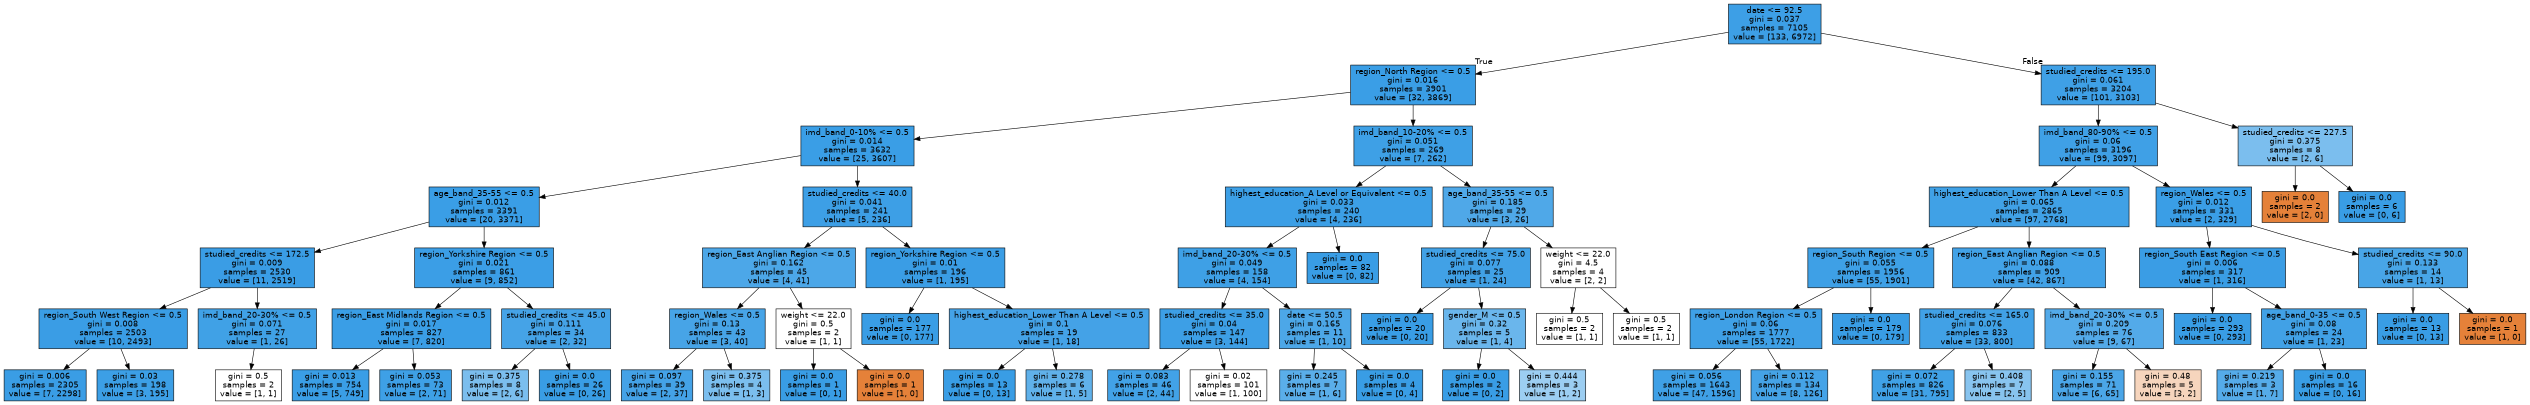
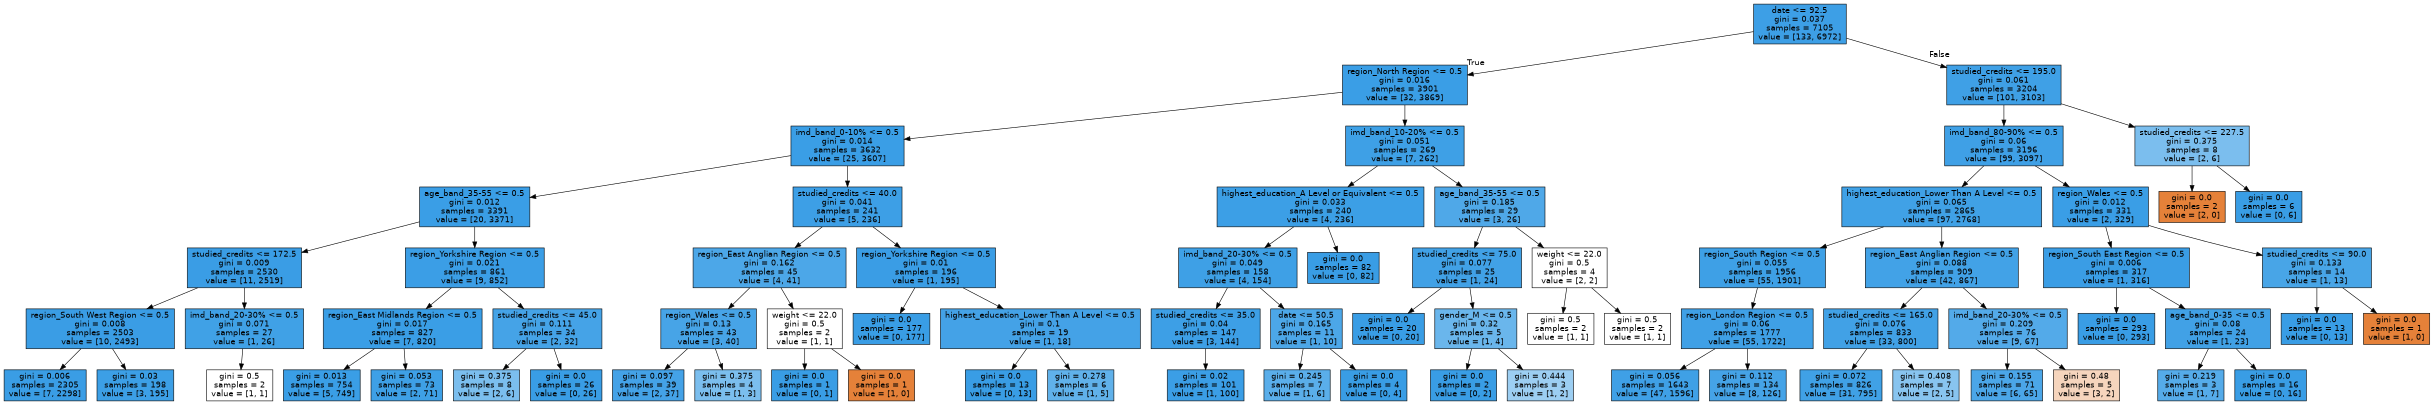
  digraph {
    fontname="DejaVu Sans"
    node [color=black fillcolor="#399de5ff" fontname="DejaVu Sans" shape=box style=filled]
    edge [fontname="DejaVu Sans"]
    n1 [fillcolor="#399de5fa" label="date <= 92.5\ngini = 0.037\nsamples = 7105\nvalue = [133, 6972]"]
    n2 [fillcolor="#399de5fd" label="region_North Region <= 0.5\ngini = 0.016\nsamples = 3901\nvalue = [32, 3869]"]
    n3 [fillcolor="#399de5f7" label="studied_credits <= 195.0\ngini = 0.061\nsamples = 3204\nvalue = [101, 3103]"]
    n4 [fillcolor="#399de5fd" label="imd_band_0-10% <= 0.5\ngini = 0.014\nsamples = 3632\nvalue = [25, 3607]"]
    n5 [fillcolor="#399de5f8" label="imd_band_10-20% <= 0.5\ngini = 0.051\nsamples = 269\nvalue = [7, 262]"]
    n6 [fillcolor="#399de5f7" label="imd_band_80-90% <= 0.5\ngini = 0.06\nsamples = 3196\nvalue = [99, 3097]"]
    n7 [fillcolor="#399de5aa" label="studied_credits <= 227.5\ngini = 0.375\nsamples = 8\nvalue = [2, 6]"]
    n8 [fillcolor="#399de5fd" label="age_band_35-55 <= 0.5\ngini = 0.012\nsamples = 3391\nvalue = [20, 3371]"]
    n9 [fillcolor="#399de5fa" label="studied_credits <= 40.0\ngini = 0.041\nsamples = 241\nvalue = [5, 236]"]
    n10 [fillcolor="#399de5fb" label="highest_education_A Level or Equivalent <= 0.5\ngini = 0.033\nsamples = 240\nvalue = [4, 236]"]
    n11 [fillcolor="#399de5e2" label="age_band_35-55 <= 0.5\ngini = 0.185\nsamples = 29\nvalue = [3, 26]"]
    n12 [fillcolor="#399de5fe" label="studied_credits <= 172.5\ngini = 0.009\nsamples = 2530\nvalue = [11, 2519]"]
    n13 [fillcolor="#399de5fc" label="region_Yorkshire Region <= 0.5\ngini = 0.021\nsamples = 861\nvalue = [9, 852]"]
    n14 [fillcolor="#399de5e6" label="region_East Anglian Region <= 0.5\ngini = 0.162\nsamples = 45\nvalue = [4, 41]"]
    n15 [fillcolor="#399de5fe" label="region_Yorkshire Region <= 0.5\ngini = 0.01\nsamples = 196\nvalue = [1, 195]"]
    n16 [fillcolor="#399de5fe" label="region_South West Region <= 0.5\ngini = 0.008\nsamples = 2503\nvalue = [10, 2493]"]
    n17 [fillcolor="#399de5f5" label="imd_band_20-30% <= 0.5\ngini = 0.071\nsamples = 27\nvalue = [1, 26]"]
    n18 [fillcolor="#399de5fd" label="region_East Midlands Region <= 0.5\ngini = 0.017\nsamples = 827\nvalue = [7, 820]"]
    n19 [fillcolor="#399de5ef" label="studied_credits <= 45.0\ngini = 0.111\nsamples = 34\nvalue = [2, 32]"]
    n20 [fillcolor="#399de5fe" label="gini = 0.006\nsamples = 2305\nvalue = [7, 2298]"]
    n21 [fillcolor="#399de5fb" label="gini = 0.03\nsamples = 198\nvalue = [3, 195]"]
    n22 [fillcolor="#e5813900" label="gini = 0.5\nsamples = 2\nvalue = [1, 1]"]
    n23 [fillcolor="#399de5fd" label="gini = 0.013\nsamples = 754\nvalue = [5, 749]"]
    n24 [fillcolor="#399de5f8" label="gini = 0.053\nsamples = 73\nvalue = [2, 71]"]
    n25 [fillcolor="#399de5aa" label="gini = 0.375\nsamples = 8\nvalue = [2, 6]"]
    n26 [label="gini = 0.0\nsamples = 26\nvalue = [0, 26]"]
    n27 [fillcolor="#399de5ec" label="region_Wales <= 0.5\ngini = 0.13\nsamples = 43\nvalue = [3, 40]"]
    n28 [fillcolor="#e5813900" label="weight <= 22.0\ngini = 0.5\nsamples = 2\nvalue = [1, 1]"]
    n29 [label="gini = 0.0\nsamples = 177\nvalue = [0, 177]"]
    n30 [fillcolor="#399de5f1" label="highest_education_Lower Than A Level <= 0.5\ngini = 0.1\nsamples = 19\nvalue = [1, 18]"]
    n31 [fillcolor="#399de5f1" label="gini = 0.097\nsamples = 39\nvalue = [2, 37]"]
    n32 [fillcolor="#399de5aa" label="gini = 0.375\nsamples = 4\nvalue = [1, 3]"]
    n33 [label="gini = 0.0\nsamples = 1\nvalue = [0, 1]"]
    n34 [fillcolor="#e58139ff" label="gini = 0.0\nsamples = 1\nvalue = [1, 0]"]
    n35 [label="gini = 0.0\nsamples = 13\nvalue = [0, 13]"]
    n36 [fillcolor="#399de5cc" label="gini = 0.278\nsamples = 6\nvalue = [1, 5]"]
    n37 [fillcolor="#399de5f8" label="imd_band_20-30% <= 0.5\ngini = 0.049\nsamples = 158\nvalue = [4, 154]"]
    n38 [label="gini = 0.0\nsamples = 82\nvalue = [0, 82]"]
    n39 [fillcolor="#399de5f4" label="studied_credits <= 75.0\ngini = 0.077\nsamples = 25\nvalue = [1, 24]"]
-   n40 [fillcolor="#e5813900" label="weight <= 22.0\ngini = 4.5\nsamples = 4\nvalue = [2, 2]"]
+   n40 [fillcolor="#e5813900" label="weight <= 22.0\ngini = 0.5\nsamples = 4\nvalue = [2, 2]"]
    n41 [fillcolor="#399de5fa" label="studied_credits <= 35.0\ngini = 0.04\nsamples = 147\nvalue = [3, 144]"]
    n42 [fillcolor="#399de5e6" label="date <= 50.5\ngini = 0.165\nsamples = 11\nvalue = [1, 10]"]
-   n43 [fillcolor="#399de5f3" label="gini = 0.083\nsamples = 46\nvalue = [2, 44]"]
-   n44 [fillcolor="#e5813900" label="gini = 0.02\nsamples = 101\nvalue = [1, 100]"]
+   n44 [fillcolor="#399de5fc" label="gini = 0.02\nsamples = 101\nvalue = [1, 100]"]
    n45 [fillcolor="#399de5d4" label="gini = 0.245\nsamples = 7\nvalue = [1, 6]"]
    n46 [label="gini = 0.0\nsamples = 4\nvalue = [0, 4]"]
    n47 [label="gini = 0.0\nsamples = 20\nvalue = [0, 20]"]
    n48 [fillcolor="#399de5bf" label="gender_M <= 0.5\ngini = 0.32\nsamples = 5\nvalue = [1, 4]"]
    n49 [fillcolor="#e5813900" label="gini = 0.5\nsamples = 2\nvalue = [1, 1]"]
    n50 [fillcolor="#e5813900" label="gini = 0.5\nsamples = 2\nvalue = [1, 1]"]
    n51 [label="gini = 0.0\nsamples = 2\nvalue = [0, 2]"]
    n52 [fillcolor="#399de57f" label="gini = 0.444\nsamples = 3\nvalue = [1, 2]"]
    n53 [fillcolor="#399de5f6" label="highest_education_Lower Than A Level <= 0.5\ngini = 0.065\nsamples = 2865\nvalue = [97, 2768]"]
    n54 [fillcolor="#399de5fd" label="region_Wales <= 0.5\ngini = 0.012\nsamples = 331\nvalue = [2, 329]"]
    n55 [fillcolor="#e58139ff" label="gini = 0.0\nsamples = 2\nvalue = [2, 0]"]
    n56 [label="gini = 0.0\nsamples = 6\nvalue = [0, 6]"]
    n57 [fillcolor="#399de5f8" label="region_South Region <= 0.5\ngini = 0.055\nsamples = 1956\nvalue = [55, 1901]"]
    n58 [fillcolor="#399de5f3" label="region_East Anglian Region <= 0.5\ngini = 0.088\nsamples = 909\nvalue = [42, 867]"]
    n59 [fillcolor="#399de5fe" label="region_South East Region <= 0.5\ngini = 0.006\nsamples = 317\nvalue = [1, 316]"]
    n60 [fillcolor="#399de5eb" label="studied_credits <= 90.0\ngini = 0.133\nsamples = 14\nvalue = [1, 13]"]
    n61 [fillcolor="#399de5f7" label="region_London Region <= 0.5\ngini = 0.06\nsamples = 1777\nvalue = [55, 1722]"]
-   n62 [label="gini = 0.0\nsamples = 179\nvalue = [0, 179]"]
    n63 [fillcolor="#399de5f4" label="studied_credits <= 165.0\ngini = 0.076\nsamples = 833\nvalue = [33, 800]"]
    n64 [fillcolor="#399de5dd" label="imd_band_20-30% <= 0.5\ngini = 0.209\nsamples = 76\nvalue = [9, 67]"]
    n65 [fillcolor="#399de5f7" label="gini = 0.056\nsamples = 1643\nvalue = [47, 1596]"]
    n66 [fillcolor="#399de5ef" label="gini = 0.112\nsamples = 134\nvalue = [8, 126]"]
    n67 [fillcolor="#399de5f5" label="gini = 0.072\nsamples = 826\nvalue = [31, 795]"]
    n68 [fillcolor="#399de599" label="gini = 0.408\nsamples = 7\nvalue = [2, 5]"]
    n69 [fillcolor="#399de5e7" label="gini = 0.155\nsamples = 71\nvalue = [6, 65]"]
    n70 [fillcolor="#e5813955" label="gini = 0.48\nsamples = 5\nvalue = [3, 2]"]
    n71 [label="gini = 0.0\nsamples = 293\nvalue = [0, 293]"]
    n72 [fillcolor="#399de5f4" label="age_band_0-35 <= 0.5\ngini = 0.08\nsamples = 24\nvalue = [1, 23]"]
    n73 [label="gini = 0.0\nsamples = 13\nvalue = [0, 13]"]
    n74 [fillcolor="#e58139ff" label="gini = 0.0\nsamples = 1\nvalue = [1, 0]"]
    n75 [fillcolor="#399de5db" label="gini = 0.219\nsamples = 3\nvalue = [1, 7]"]
    n76 [label="gini = 0.0\nsamples = 16\nvalue = [0, 16]"]
    n1 -> n2 [headlabel=True labelangle=45 labeldistance=2.5]
    n1 -> n3 [headlabel=False labelangle=-45 labeldistance=2.5]
    n2 -> n4
    n2 -> n5
    n3 -> n6
    n3 -> n7
    n4 -> n8
    n4 -> n9
    n5 -> n10
    n5 -> n11
    n6 -> n53
    n6 -> n54
    n7 -> n55
    n7 -> n56
    n8 -> n12
    n8 -> n13
    n9 -> n14
    n9 -> n15
    n10 -> n37
    n10 -> n38
    n11 -> n39
    n11 -> n40
    n12 -> n16
    n12 -> n17
    n13 -> n18
    n13 -> n19
    n14 -> n27
    n14 -> n28
    n15 -> n29
    n15 -> n30
    n16 -> n20
    n16 -> n21
    n17 -> n22
    n18 -> n23
    n18 -> n24
    n19 -> n25
    n19 -> n26
    n27 -> n31
    n27 -> n32
    n28 -> n33
    n28 -> n34
    n30 -> n35
    n30 -> n36
    n37 -> n41
    n37 -> n42
    n39 -> n47
    n39 -> n48
    n40 -> n49
    n40 -> n50
-   n41 -> n43
    n41 -> n44
    n42 -> n45
    n42 -> n46
    n48 -> n51
    n48 -> n52
    n53 -> n57
    n53 -> n58
    n54 -> n59
    n54 -> n60
    n57 -> n61
-   n57 -> n62
    n58 -> n63
    n58 -> n64
    n59 -> n71
    n59 -> n72
    n60 -> n73
    n60 -> n74
    n61 -> n65
    n61 -> n66
    n63 -> n67
    n63 -> n68
    n64 -> n69
    n64 -> n70
    n72 -> n75
    n72 -> n76
  }
